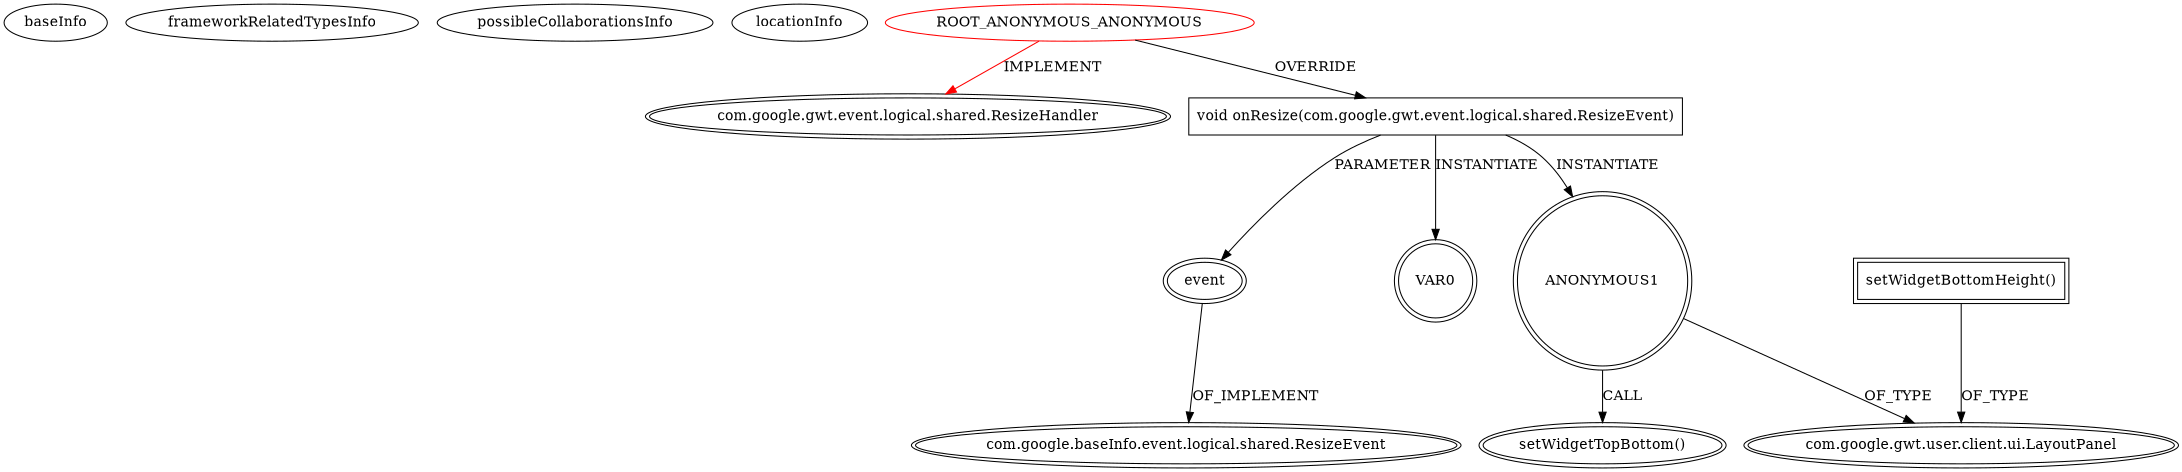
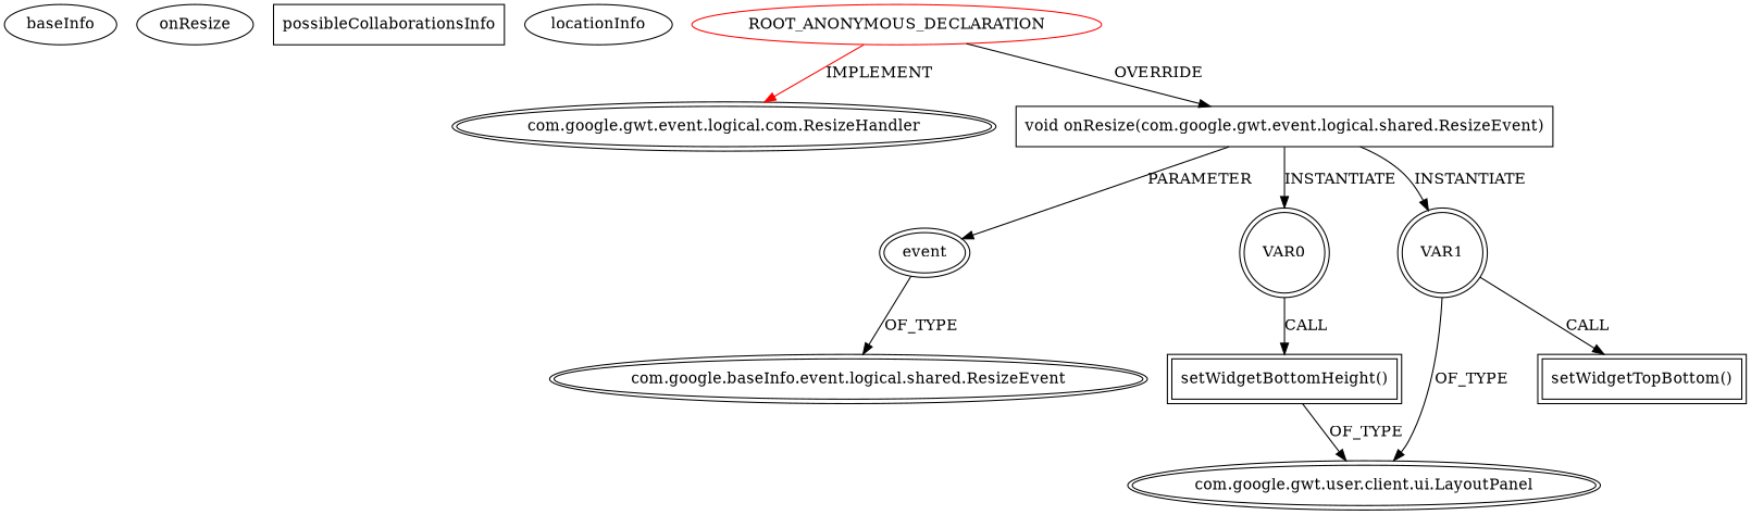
  digraph {
    node [isFrameworkType=true peripheries=2]
    baseInfo [category=extension_graph graphId=3577 isAnonymous=true possibleRelation=false isFrameworkType="" peripheries=""]
-   frameworkRelatedTypesInfo [0="com.google.gwt.event.logical.shared.ResizeHandler" isFrameworkType="" peripheries=""]
-   possibleCollaborationsInfo [isFrameworkType="" peripheries=""]
+   frameworkRelatedTypesInfo [0="com.google.gwt.event.logical.shared.ResizeHandler" label=onResize isFrameworkType="" peripheries=""]
+   possibleCollaborationsInfo [shape=box isFrameworkType="" peripheries=""]
    locationInfo [contextSignature="void SidePanel(int)" filePath="/lambourg-WebGallery/WebGallery-master/client/src/com/lambourg/webgallery/client/pictureview/SidePanel.java" graphId=3577 projectName="lambourg-WebGallery" isFrameworkType="" peripheries=""]
-   n5 [color=red isFrameworkType=false label=ROOT_ANONYMOUS_ANONYMOUS vertexType=ROOT_ANONYMOUS_DECLARATION peripheries=""]
-   n6 [label="com.google.gwt.event.logical.shared.ResizeHandler" vertexType=FRAMEWORK_INTERFACE_TYPE]
+   n5 [color=red isFrameworkType=false label=ROOT_ANONYMOUS_DECLARATION vertexType=ROOT_ANONYMOUS_DECLARATION peripheries=""]
+   n6 [label="com.google.gwt.event.logical.com.ResizeHandler" vertexType=FRAMEWORK_INTERFACE_TYPE]
    n7 [isFrameworkType=false label="void onResize(com.google.gwt.event.logical.shared.ResizeEvent)" shape=box vertexType=OVERRIDING_METHOD_DECLARATION peripheries=""]
    n8 [label=event vertexType=PARAMETER_DECLARATION]
    n9 [label=VAR0 shape=circle vertexType=VARIABLE_EXPRESION]
-   n10 [label=ANONYMOUS1 shape=circle vertexType=VARIABLE_EXPRESION]
+   n10 [label=VAR1 shape=circle vertexType=VARIABLE_EXPRESION]
    n11 [label="com.google.baseInfo.event.logical.shared.ResizeEvent" vertexType=FRAMEWORK_CLASS_TYPE]
    n12 [label="setWidgetBottomHeight()" shape=box vertexType=INSIDE_CALL]
    n13 [label="com.google.gwt.user.client.ui.LayoutPanel" vertexType=FRAMEWORK_CLASS_TYPE]
-   n14 [label="setWidgetTopBottom()" shape=ellipse vertexType=INSIDE_CALL]
+   n14 [label="setWidgetTopBottom()" shape=box vertexType=INSIDE_CALL]
    n5 -> n6 [color=red label=IMPLEMENT]
    n5 -> n7 [label=OVERRIDE]
    n7 -> n8 [label=PARAMETER]
    n7 -> n9 [label=INSTANTIATE]
    n7 -> n10 [label=INSTANTIATE]
-   n8 -> n11 [label=OF_IMPLEMENT]
+   n8 -> n11 [label=OF_TYPE]
+   n9 -> n12 [label=CALL]
    n10 -> n13 [label=OF_TYPE]
    n10 -> n14 [label=CALL]
    n12 -> n13 [label=OF_TYPE]
  }
